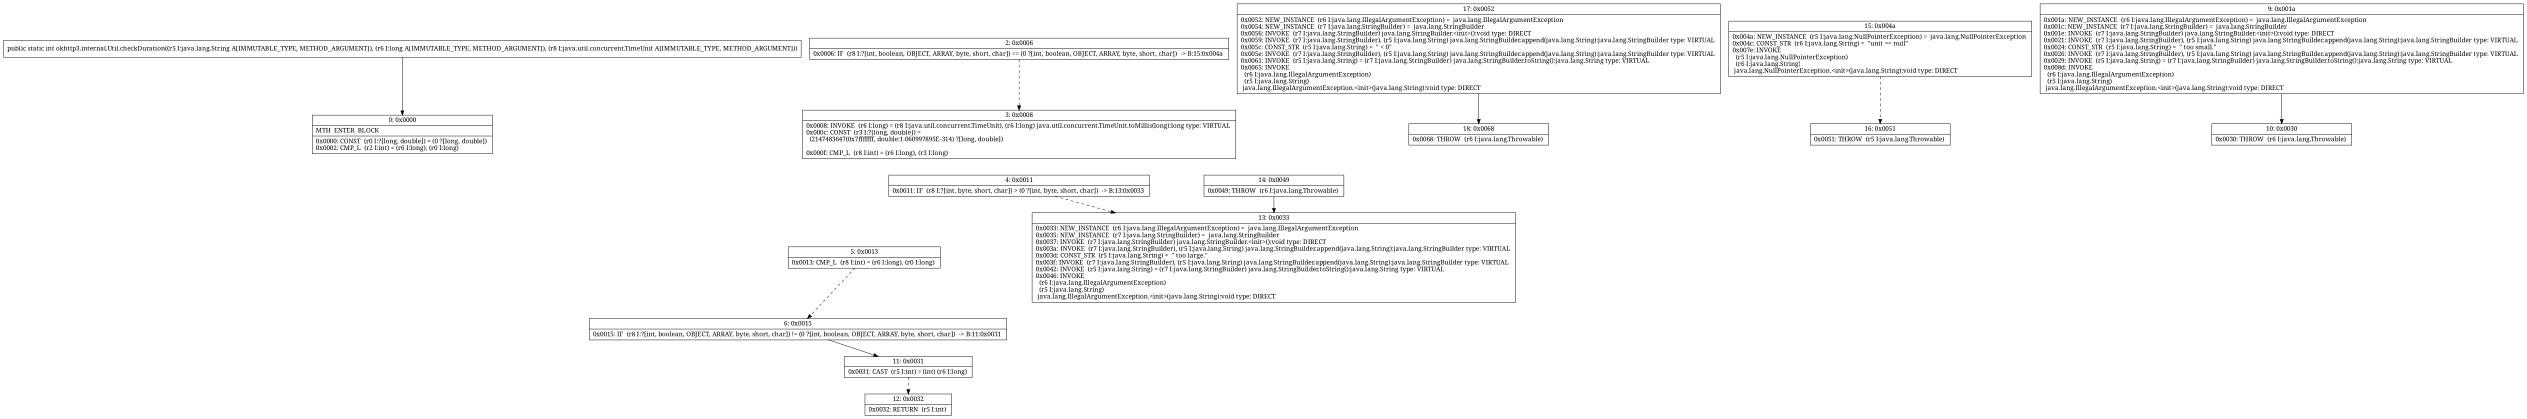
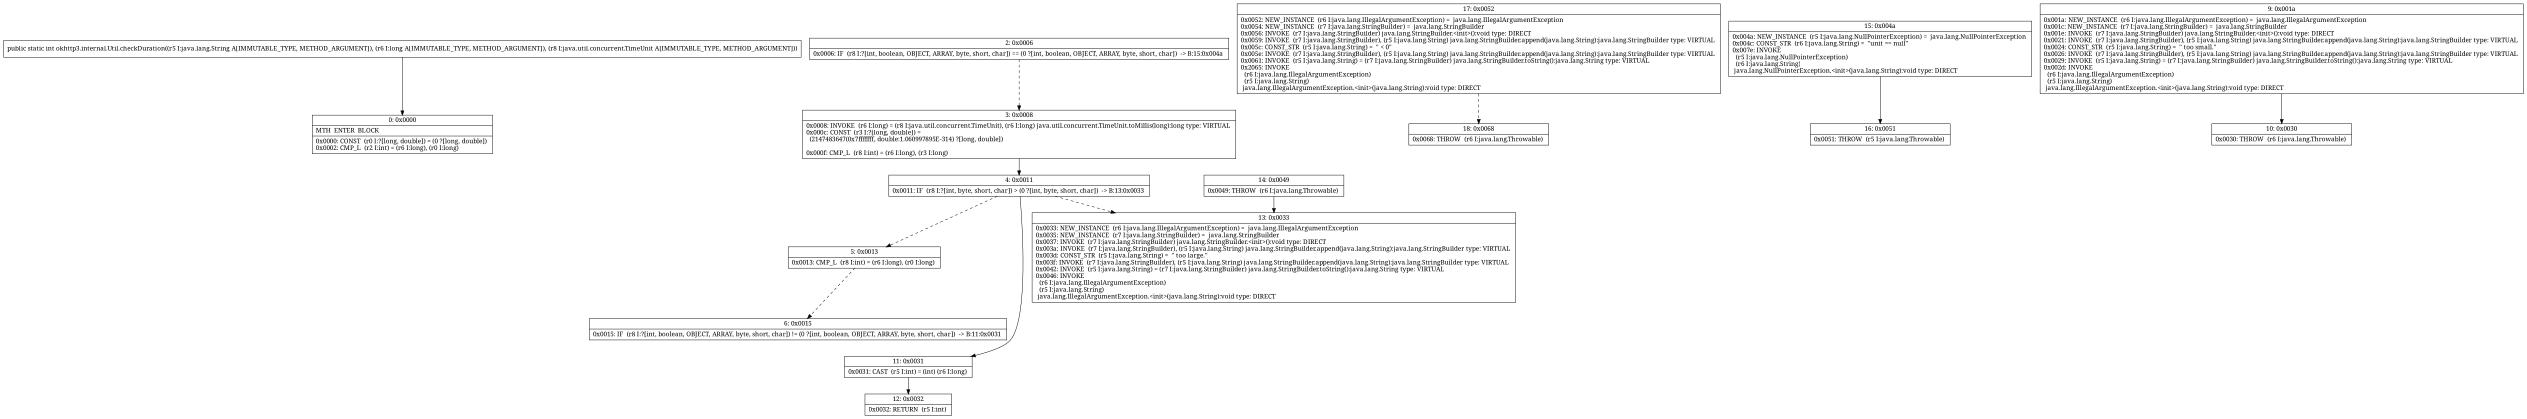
  digraph {
    fontname="Noto Serif"
    node [fontname="Noto Serif" shape=record]
    edge [fontname="Noto Serif"]
    n1 [label="{0\:\ 0x0000|MTH_ENTER_BLOCK\l|0x0000: CONST  (r0 I:?[long, double]) = (0 ?[long, double]) \l0x0002: CMP_L  (r2 I:int) = (r6 I:long), (r0 I:long) \l}"]
    n2 [label="{2\:\ 0x0006|0x0006: IF  (r8 I:?[int, boolean, OBJECT, ARRAY, byte, short, char]) == (0 ?[int, boolean, OBJECT, ARRAY, byte, short, char])  \-\> B:15:0x004a \l}"]
    n3 [label="{3\:\ 0x0008|0x0008: INVOKE  (r6 I:long) = (r8 I:java.util.concurrent.TimeUnit), (r6 I:long) java.util.concurrent.TimeUnit.toMillis(long):long type: VIRTUAL \l0x000c: CONST  (r3 I:?[long, double]) = \l  (2147483647(0x7fffffff, double:1.060997895E\-314) ?[long, double])\l \l0x000f: CMP_L  (r8 I:int) = (r6 I:long), (r3 I:long) \l}"]
-   n4 [label="{17\:\ 0x0052|0x0052: NEW_INSTANCE  (r6 I:java.lang.IllegalArgumentException) =  java.lang.IllegalArgumentException \l0x0054: NEW_INSTANCE  (r7 I:java.lang.StringBuilder) =  java.lang.StringBuilder \l0x0056: INVOKE  (r7 I:java.lang.StringBuilder) java.lang.StringBuilder.\<init\>():void type: DIRECT \l0x0059: INVOKE  (r7 I:java.lang.StringBuilder), (r5 I:java.lang.String) java.lang.StringBuilder.append(java.lang.String):java.lang.StringBuilder type: VIRTUAL \l0x005c: CONST_STR  (r5 I:java.lang.String) =  \" \< 0\" \l0x005e: INVOKE  (r7 I:java.lang.StringBuilder), (r5 I:java.lang.String) java.lang.StringBuilder.append(java.lang.String):java.lang.StringBuilder type: VIRTUAL \l0x0061: INVOKE  (r5 I:java.lang.String) = (r7 I:java.lang.StringBuilder) java.lang.StringBuilder.toString():java.lang.String type: VIRTUAL \l0x0065: INVOKE  \l  (r6 I:java.lang.IllegalArgumentException)\l  (r5 I:java.lang.String)\l java.lang.IllegalArgumentException.\<init\>(java.lang.String):void type: DIRECT \l}"]
+   n4 [label="{17\:\ 0x0052|0x0052: NEW_INSTANCE  (r6 I:java.lang.IllegalArgumentException) =  java.lang.IllegalArgumentException \l0x0054: NEW_INSTANCE  (r7 I:java.lang.StringBuilder) =  java.lang.StringBuilder \l0x0056: INVOKE  (r7 I:java.lang.StringBuilder) java.lang.StringBuilder.\<init\>():void type: DIRECT \l0x0059: INVOKE  (r7 I:java.lang.StringBuilder), (r5 I:java.lang.String) java.lang.StringBuilder.append(java.lang.String):java.lang.StringBuilder type: VIRTUAL \l0x005c: CONST_STR  (r5 I:java.lang.String) =  \" \< 0\" \l0x005e: INVOKE  (r7 I:java.lang.StringBuilder), (r5 I:java.lang.String) java.lang.StringBuilder.append(java.lang.String):java.lang.StringBuilder type: VIRTUAL \l0x0061: INVOKE  (r5 I:java.lang.String) = (r7 I:java.lang.StringBuilder) java.lang.StringBuilder.toString():java.lang.String type: VIRTUAL \l0x2065: INVOKE  \l  (r6 I:java.lang.IllegalArgumentException)\l  (r5 I:java.lang.String)\l java.lang.IllegalArgumentException.\<init\>(java.lang.String):void type: DIRECT \l}"]
    n5 [label="{18\:\ 0x0068|0x0068: THROW  (r6 I:java.lang.Throwable) \l}"]
    n6 [label="{4\:\ 0x0011|0x0011: IF  (r8 I:?[int, byte, short, char]) \> (0 ?[int, byte, short, char])  \-\> B:13:0x0033 \l}"]
    n7 [label="{15\:\ 0x004a|0x004a: NEW_INSTANCE  (r5 I:java.lang.NullPointerException) =  java.lang.NullPointerException \l0x004c: CONST_STR  (r6 I:java.lang.String) =  \"unit == null\" \l0x007e: INVOKE  \l  (r5 I:java.lang.NullPointerException)\l  (r6 I:java.lang.String)\l java.lang.NullPointerException.\<init\>(java.lang.String):void type: DIRECT \l}"]
    n8 [label="{16\:\ 0x0051|0x0051: THROW  (r5 I:java.lang.Throwable) \l}"]
    n9 [label="{5\:\ 0x0013|0x0013: CMP_L  (r8 I:int) = (r6 I:long), (r0 I:long) \l}"]
    n10 [label="{13\:\ 0x0033|0x0033: NEW_INSTANCE  (r6 I:java.lang.IllegalArgumentException) =  java.lang.IllegalArgumentException \l0x0035: NEW_INSTANCE  (r7 I:java.lang.StringBuilder) =  java.lang.StringBuilder \l0x0037: INVOKE  (r7 I:java.lang.StringBuilder) java.lang.StringBuilder.\<init\>():void type: DIRECT \l0x003a: INVOKE  (r7 I:java.lang.StringBuilder), (r5 I:java.lang.String) java.lang.StringBuilder.append(java.lang.String):java.lang.StringBuilder type: VIRTUAL \l0x003d: CONST_STR  (r5 I:java.lang.String) =  \" too large.\" \l0x003f: INVOKE  (r7 I:java.lang.StringBuilder), (r5 I:java.lang.String) java.lang.StringBuilder.append(java.lang.String):java.lang.StringBuilder type: VIRTUAL \l0x0042: INVOKE  (r5 I:java.lang.String) = (r7 I:java.lang.StringBuilder) java.lang.StringBuilder.toString():java.lang.String type: VIRTUAL \l0x0046: INVOKE  \l  (r6 I:java.lang.IllegalArgumentException)\l  (r5 I:java.lang.String)\l java.lang.IllegalArgumentException.\<init\>(java.lang.String):void type: DIRECT \l}"]
    n11 [label="{6\:\ 0x0015|0x0015: IF  (r8 I:?[int, boolean, OBJECT, ARRAY, byte, short, char]) != (0 ?[int, boolean, OBJECT, ARRAY, byte, short, char])  \-\> B:11:0x0031 \l}"]
    n12 [label="{11\:\ 0x0031|0x0031: CAST  (r5 I:int) = (int) (r6 I:long) \l}"]
    n13 [label="{12\:\ 0x0032|0x0032: RETURN  (r5 I:int) \l}"]
-   n14 [label="{9\:\ 0x001a|0x001a: NEW_INSTANCE  (r6 I:java.lang.IllegalArgumentException) =  java.lang.IllegalArgumentException \l0x001c: NEW_INSTANCE  (r7 I:java.lang.StringBuilder) =  java.lang.StringBuilder \l0x001e: INVOKE  (r7 I:java.lang.StringBuilder) java.lang.StringBuilder.\<init\>():void type: DIRECT \l0x0021: INVOKE  (r7 I:java.lang.StringBuilder), (r5 I:java.lang.String) java.lang.StringBuilder.append(java.lang.String):java.lang.StringBuilder type: VIRTUAL \l0x0024: CONST_STR  (r5 I:java.lang.String) =  \" too small.\" \l0x0026: INVOKE  (r7 I:java.lang.StringBuilder), (r5 I:java.lang.String) java.lang.StringBuilder.append(java.lang.String):java.lang.StringBuilder type: VIRTUAL \l0x0029: INVOKE  (r5 I:java.lang.String) = (r7 I:java.lang.StringBuilder) java.lang.StringBuilder.toString():java.lang.String type: VIRTUAL \l0x008d: INVOKE  \l  (r6 I:java.lang.IllegalArgumentException)\l  (r5 I:java.lang.String)\l java.lang.IllegalArgumentException.\<init\>(java.lang.String):void type: DIRECT \l}"]
+   n14 [label="{9\:\ 0x001a|0x001a: NEW_INSTANCE  (r6 I:java.lang.IllegalArgumentException) =  java.lang.IllegalArgumentException \l0x001c: NEW_INSTANCE  (r7 I:java.lang.StringBuilder) =  java.lang.StringBuilder \l0x001e: INVOKE  (r7 I:java.lang.StringBuilder) java.lang.StringBuilder.\<init\>():void type: DIRECT \l0x0021: INVOKE  (r7 I:java.lang.StringBuilder), (r5 I:java.lang.String) java.lang.StringBuilder.append(java.lang.String):java.lang.StringBuilder type: VIRTUAL \l0x0024: CONST_STR  (r5 I:java.lang.String) =  \" too small.\" \l0x0026: INVOKE  (r7 I:java.lang.StringBuilder), (r5 I:java.lang.String) java.lang.StringBuilder.append(java.lang.String):java.lang.StringBuilder type: VIRTUAL \l0x0029: INVOKE  (r5 I:java.lang.String) = (r7 I:java.lang.StringBuilder) java.lang.StringBuilder.toString():java.lang.String type: VIRTUAL \l0x002d: INVOKE  \l  (r6 I:java.lang.IllegalArgumentException)\l  (r5 I:java.lang.String)\l java.lang.IllegalArgumentException.\<init\>(java.lang.String):void type: DIRECT \l}"]
    n15 [label="{10\:\ 0x0030|0x0030: THROW  (r6 I:java.lang.Throwable) \l}"]
    n16 [label="{14\:\ 0x0049|0x0049: THROW  (r6 I:java.lang.Throwable) \l}"]
    n17 [label="{public static int okhttp3.internal.Util.checkDuration((r5 I:java.lang.String A[IMMUTABLE_TYPE, METHOD_ARGUMENT]), (r6 I:long A[IMMUTABLE_TYPE, METHOD_ARGUMENT]), (r8 I:java.util.concurrent.TimeUnit A[IMMUTABLE_TYPE, METHOD_ARGUMENT])) }"]
    n2 -> n3 [style=dashed]
-   n4 -> n5
+   n3 -> n6
+   n4 -> n5 [style=dashed]
+   n6 -> n9 [style=dashed]
    n6 -> n10 [style=dashed]
-   n7 -> n8 [style=dashed]
+   n7 -> n8
    n9 -> n11 [style=dashed]
-   n11 -> n12
-   n12 -> n13 [style=dashed]
+   n6 -> n12
+   n12 -> n13
    n14 -> n15
    n16 -> n10
    n17 -> n1
  }
